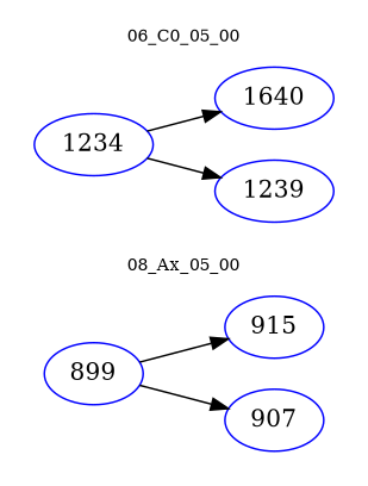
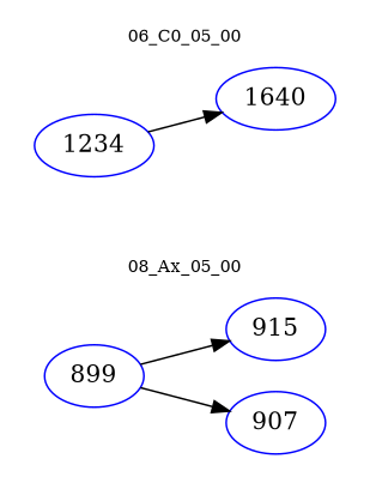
  digraph {
    rankdir=LR
    node [color=blue]
    edge [color=black]
    n1 [label=899]
    n2 [label=907]
    n3 [label=915]
    n4 [label=1234]
-   n5 [label=1239]
    n6 [label=1640]
    subgraph cluster_1 {
      color=white
      fontsize=10
      label="08_Ax_05_00"
      n1
      n2
      n3
    }
    subgraph cluster_2 {
      color=white
      fontsize=10
      label="06_C0_05_00"
      n4
-     n5
      n6
    }
    n1 -> n2
    n1 -> n3
-   n4 -> n5
    n4 -> n6
  }
